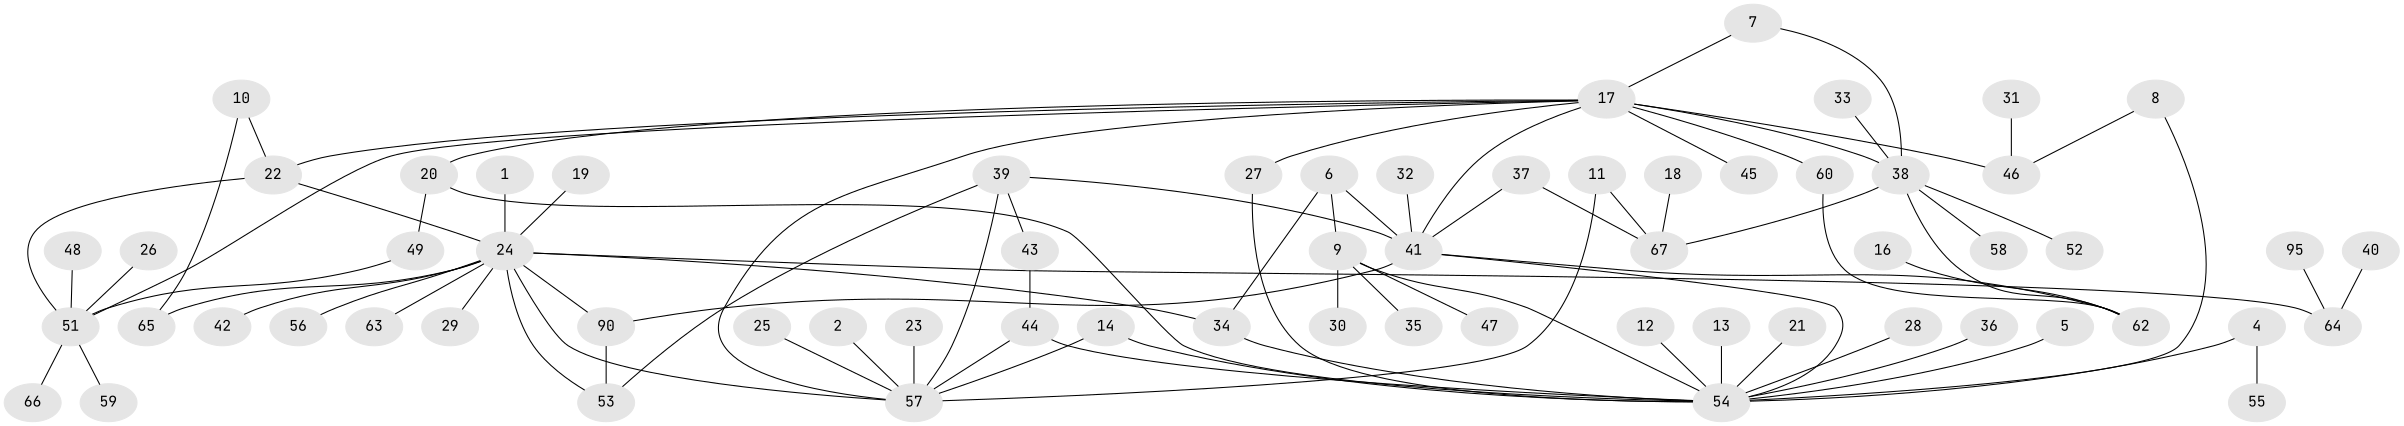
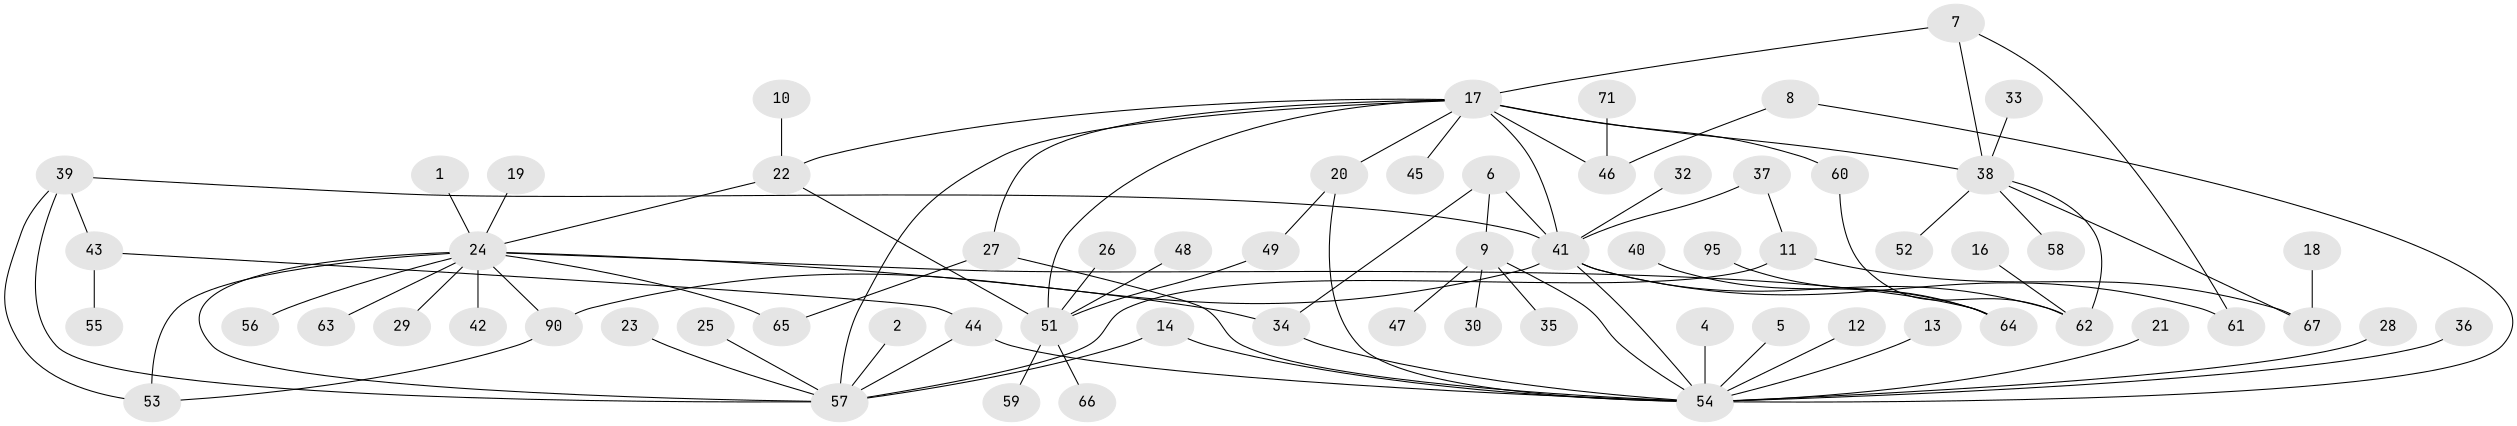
  graph {
    fontname="JetBrains Mono"
    node [color=gray90 fontname="JetBrains Mono" style=filled]
    edge [fontname="JetBrains Mono" weight=1.0]
    1
    24
    57
    34
    65
    64
    29
    42
    n9 [label=90]
    53
    56
    63
    2
    4
    54
    5
    6
    9
    41
    30
    35
    47
+   61
    62
    7
    17
    38
    46
    22
    20
    27
    45
    51
    60
    67
    52
    58
    8
    10
    11
    12
    13
    14
    n44 [label=95]
    16
    49
    59
    66
    18
    19
    21
    23
    25
    26
    28
-   31
+   31 [label=71]
    32
    33
    36
    37
    39
    43
    44
    55
    40
    48
    1 -- 24
    24 -- 57
    24 -- 34
    24 -- 65
    24 -- 64
    24 -- 29
    24 -- 42
    24 -- n9
    24 -- 53
    24 -- 56
    24 -- 63
    34 -- 54
    n9 -- 53
    2 -- 57
    4 -- 54
    5 -- 54
    6 -- 34
    6 -- 9
    6 -- 41
    9 -- 54
    9 -- 30
    9 -- 35
    9 -- 47
    41 -- n9 [weight=3.0]
    41 -- 54
+   41 -- 61
    41 -- 62
+   7 -- 61
    7 -- 17
    7 -- 38
    17 -- 57
    17 -- 41
    17 -- 38 [weight=2.0]
    17 -- 46
    17 -- 22
    17 -- 20
    17 -- 27
    17 -- 45
    17 -- 51
    17 -- 60
    38 -- 62
    38 -- 67
    38 -- 52
    38 -- 58
    22 -- 24
    22 -- 51
    20 -- 54
    20 -- 49
    27 -- 54
    51 -- 59
    51 -- 66
    60 -- 62
    8 -- 54
    8 -- 46
-   10 -- 65
+   27 -- 65
    10 -- 22
    11 -- 57
    11 -- 67
    12 -- 54
    13 -- 54
    14 -- 57
    14 -- 54
    n44 -- 64
    16 -- 62
    49 -- 51
    18 -- 67
    19 -- 24
    21 -- 54
    23 -- 57
    25 -- 57
    26 -- 51
    28 -- 54
    31 -- 46
    32 -- 41
    33 -- 38
    36 -- 54
    37 -- 41
-   37 -- 67
+   37 -- 11
    39 -- 57
    39 -- 53
    39 -- 41
    39 -- 43
    43 -- 44
-   4 -- 55
+   43 -- 55
    44 -- 57
    44 -- 54
    40 -- 64
    48 -- 51
  }
